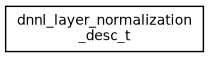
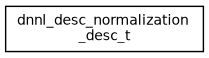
  digraph {
    rankdir=TB
-   n1 [color=black fillcolor=white fontname=Helvetica fontsize=10 height=0.2 label="dnnl_layer_normalization\l_desc_t" shape=record style=filled width=0.4]
+   n1 [color=black fillcolor=white fontname=Helvetica fontsize=10 height=0.2 label="dnnl_desc_normalization\l_desc_t" shape=record style=filled width=0.4]
  }
